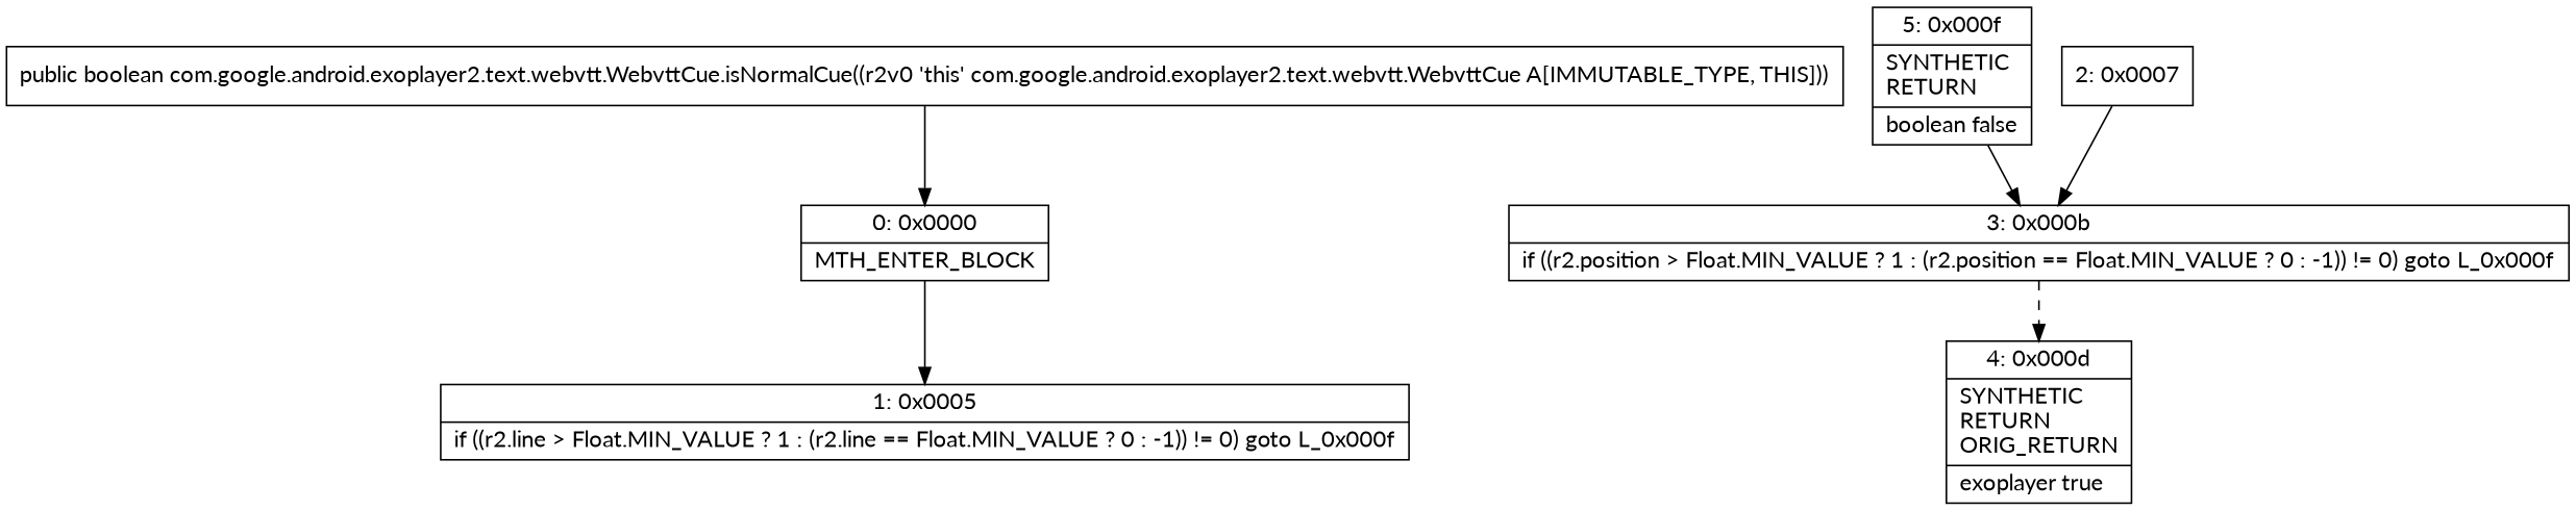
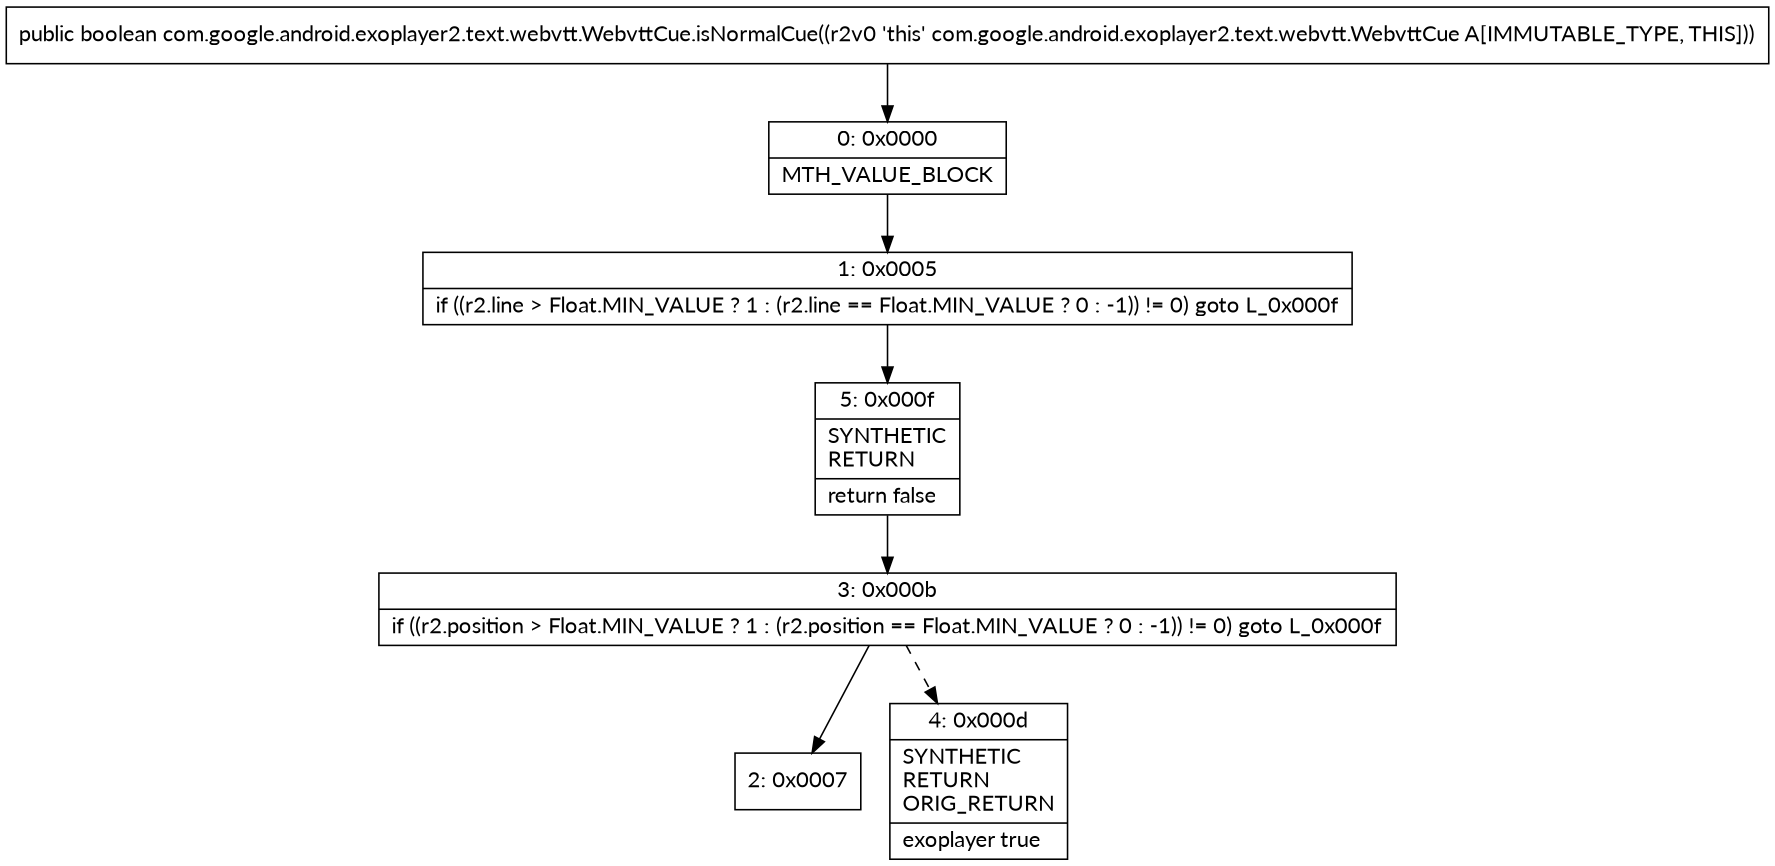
  digraph {
    fontname=Lato
    node [fontname=Lato shape=record]
    edge [fontname=Lato]
-   n1 [label="{0\:\ 0x0000|MTH_ENTER_BLOCK\l}"]
+   n1 [label="{0\:\ 0x0000|MTH_VALUE_BLOCK\l}"]
    n2 [label="{1\:\ 0x0005|if ((r2.line \> Float.MIN_VALUE ? 1 : (r2.line == Float.MIN_VALUE ? 0 : \-1)) != 0) goto L_0x000f\l}"]
-   n3 [label="{5\:\ 0x000f|SYNTHETIC\lRETURN\l|boolean false\l}"]
+   n3 [label="{5\:\ 0x000f|SYNTHETIC\lRETURN\l|return false\l}"]
    n4 [label="{2\:\ 0x0007}"]
    n5 [label="{3\:\ 0x000b|if ((r2.position \> Float.MIN_VALUE ? 1 : (r2.position == Float.MIN_VALUE ? 0 : \-1)) != 0) goto L_0x000f\l}"]
    n6 [label="{4\:\ 0x000d|SYNTHETIC\lRETURN\lORIG_RETURN\l|exoplayer true\l}"]
    n7 [label="{public boolean com.google.android.exoplayer2.text.webvtt.WebvttCue.isNormalCue((r2v0 'this' com.google.android.exoplayer2.text.webvtt.WebvttCue A[IMMUTABLE_TYPE, THIS])) }"]
    n1 -> n2
+   n2 -> n3
    n3 -> n5
-   n4 -> n5
+   n5 -> n4
    n5 -> n6 [style=dashed]
    n7 -> n1
  }
